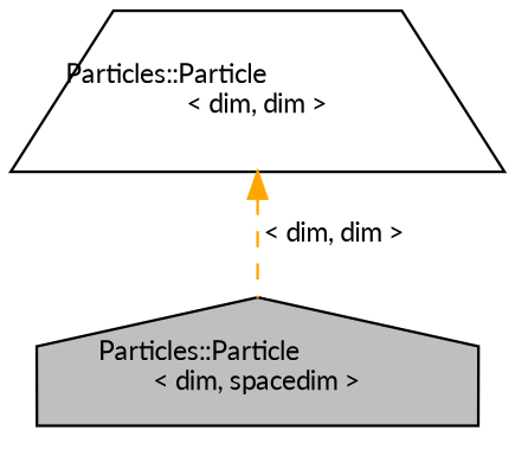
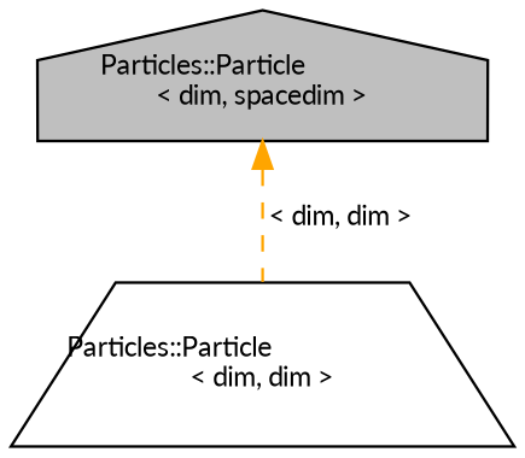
  digraph {
    fontname=Lato
    node [color=black fontname=Lato fontsize=10 style=filled]
    n1 [fillcolor=grey75 fontcolor=black height=0.2 label="Particles::Particle\l\< dim, spacedim \>" shape=house width=0.4]
    n2 [fillcolor=white height=0.2 label="Particles::Particle\l\< dim, dim \>" shape=trapezium width=0.4]
-   n2 -> n1 [color=orange dir=back fontname=Lato fontsize=10 label=" \< dim, dim \>" labelfontname=Helvetica labelfontsize=10 style=dashed]
+   n1 -> n2 [color=orange dir=back fontname=Lato fontsize=10 label=" \< dim, dim \>" labelfontname=Helvetica labelfontsize=10 style=dashed]
  }
